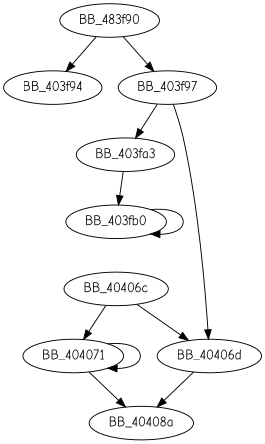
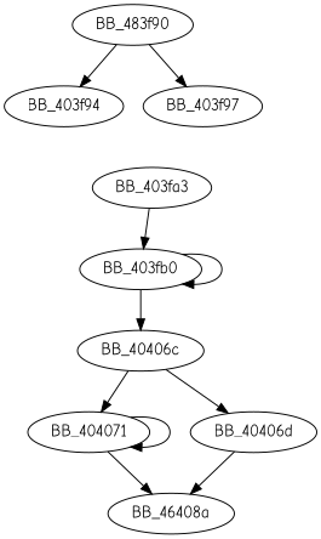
  digraph {
    fontname="Comic Neue"
    node [fontname="Comic Neue"]
    edge [fontname="Comic Neue"]
    n1 [label=BB_483f90]
    BB_403f94
    BB_403f97
    BB_403fa3
    BB_40406d
    BB_403fb0
-   BB_40408a
+   BB_40408a [label=BB_46408a]
    BB_40406c
    BB_404071
    n1 -> BB_403f94
    n1 -> BB_403f97
-   BB_403f97 -> BB_403fa3
-   BB_403f97 -> BB_40406d
    BB_403fa3 -> BB_403fb0
    BB_40406d -> BB_40408a
    BB_403fb0 -> BB_403fb0
+   BB_403fb0 -> BB_40406c
    BB_40406c -> BB_40406d
    BB_40406c -> BB_404071
    BB_404071 -> BB_40408a
    BB_404071 -> BB_404071
  }
